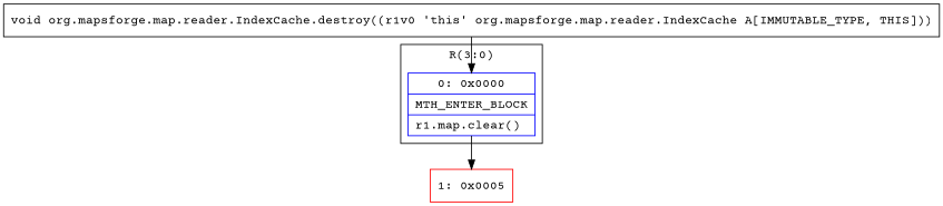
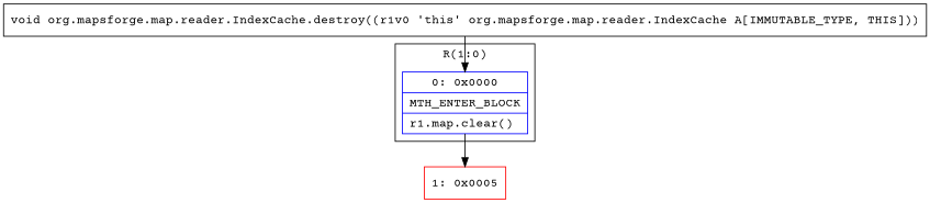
  digraph {
    fontname="Courier Prime"
    node [shape=record fontname="Courier Prime"]
    edge [fontname="Courier Prime"]
    n1 [color=blue label="{0\:\ 0x0000|MTH_ENTER_BLOCK\l|r1.map.clear()\l}"]
    n2 [color=red label="{1\:\ 0x0005}"]
    n3 [label="{void org.mapsforge.map.reader.IndexCache.destroy((r1v0 'this' org.mapsforge.map.reader.IndexCache A[IMMUTABLE_TYPE, THIS])) }"]
    subgraph cluster_1 {
-     label="R(3:0)"
+     label="R(1:0)"
      n1
    }
    n1 -> n2
    n3 -> n1
  }
